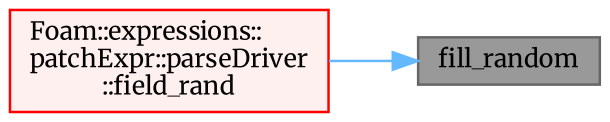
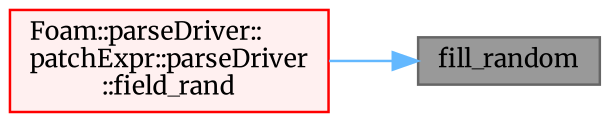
  digraph {
    rankdir=RL
    fontname=Merriweather
    node [fontname=Merriweather fontsize=10 shape=box style=filled]
    n1 [color=gray40 fillcolor=grey60 fontcolor=black height=0.2 label=fill_random width=0.4]
-   n2 [color=red fillcolor="#FFF0F0" height=0.2 label="Foam::expressions::\lpatchExpr::parseDriver\l::field_rand" width=0.4]
+   n2 [color=red fillcolor="#FFF0F0" height=0.2 label="Foam::parseDriver::\lpatchExpr::parseDriver\l::field_rand" width=0.4]
    n1 -> n2 [color=steelblue1 dir=back fontname=Merriweather fontsize=10 labelfontname=Helvetica labelfontsize=10 style=solid]
  }
